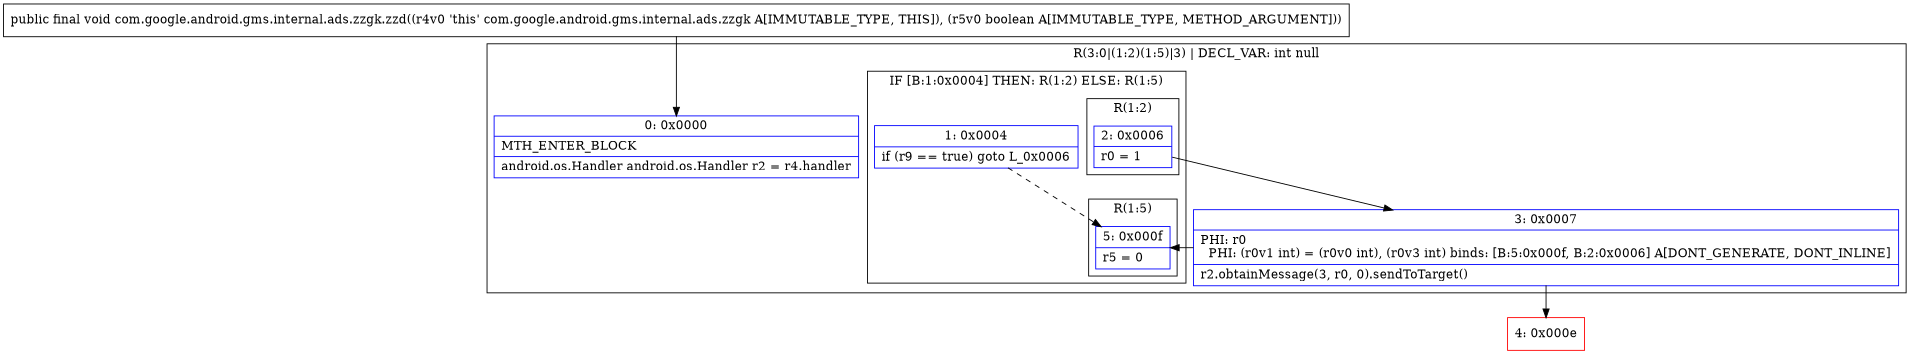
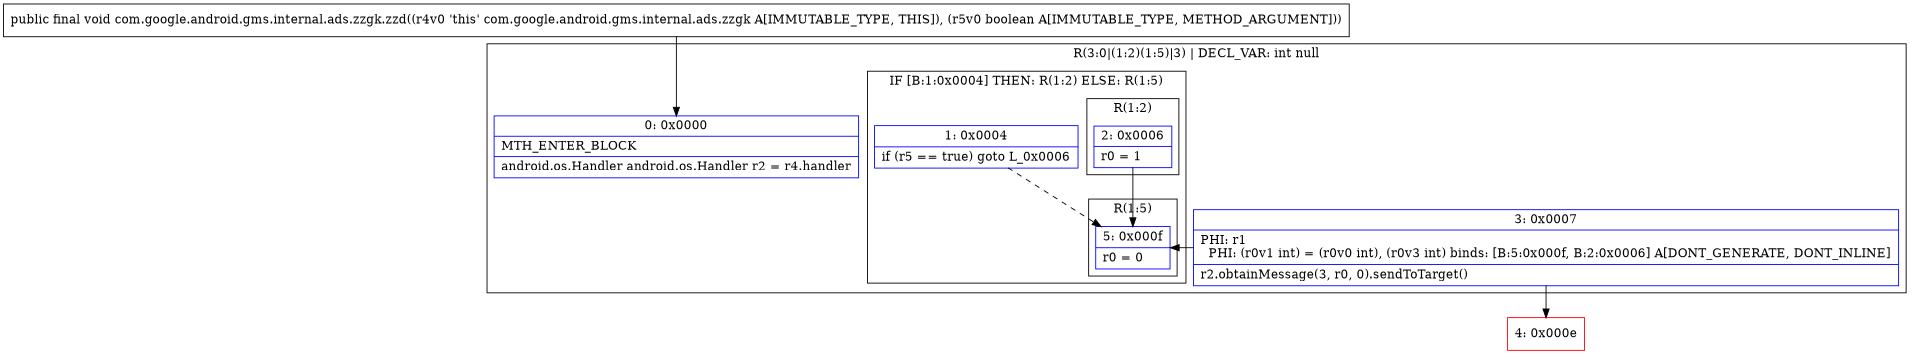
  digraph {
    node [color=blue shape=record]
    n1 [label="{2\:\ 0x0006|r0 = 1\l}"]
-   n2 [label="{5\:\ 0x000f|r5 = 0\l}"]
-   n3 [label="{1\:\ 0x0004|if (r9 == true) goto L_0x0006\l}"]
+   n2 [label="{5\:\ 0x000f|r0 = 0\l}"]
+   n3 [label="{1\:\ 0x0004|if (r5 == true) goto L_0x0006\l}"]
    n4 [label="{0\:\ 0x0000|MTH_ENTER_BLOCK\l|android.os.Handler android.os.Handler r2 = r4.handler\l}"]
-   n5 [label="{3\:\ 0x0007|PHI: r0 \l  PHI: (r0v1 int) = (r0v0 int), (r0v3 int) binds: [B:5:0x000f, B:2:0x0006] A[DONT_GENERATE, DONT_INLINE]\l|r2.obtainMessage(3, r0, 0).sendToTarget()\l}"]
+   n5 [label="{3\:\ 0x0007|PHI: r1 \l  PHI: (r0v1 int) = (r0v0 int), (r0v3 int) binds: [B:5:0x000f, B:2:0x0006] A[DONT_GENERATE, DONT_INLINE]\l|r2.obtainMessage(3, r0, 0).sendToTarget()\l}"]
    n6 [color=red label="{4\:\ 0x000e}"]
    n7 [label="{public final void com.google.android.gms.internal.ads.zzgk.zzd((r4v0 'this' com.google.android.gms.internal.ads.zzgk A[IMMUTABLE_TYPE, THIS]), (r5v0 boolean A[IMMUTABLE_TYPE, METHOD_ARGUMENT])) }" color=""]
    subgraph cluster_1 {
      label="R(3:0|(1:2)(1:5)|3) | DECL_VAR: int null\l"
      n4
      n5
      subgraph cluster_2 {
        label="IF [B:1:0x0004] THEN: R(1:2) ELSE: R(1:5)"
        n3
        subgraph cluster_3 {
          label="R(1:2)"
          n1
        }
        subgraph cluster_4 {
          label="R(1:5)"
          n2
        }
      }
    }
-   n1 -> n5
+   n1 -> n2
    n3 -> n2 [style=dashed]
    n5 -> n2
    n5 -> n6
    n7 -> n4
  }
